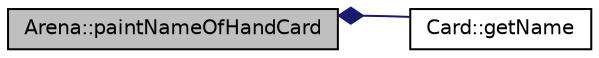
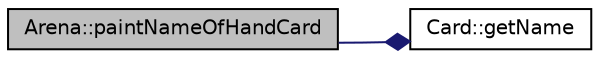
  digraph {
    rankdir=LR
    node [color=black fontname=Helvetica fontsize=10 shape=record]
    n1 [fillcolor=grey75 fontcolor=black height=0.2 label="Arena::paintNameOfHandCard" style=filled width=0.4]
    n2 [height=0.2 label="Card::getName" width=0.4]
-   n2 -> n1 [color=midnightblue fontname=Helvetica fontsize=10 labelfontname=Helvetica labelfontsize=10 style=solid arrowhead=diamond]
+   n1 -> n2 [color=midnightblue fontname=Helvetica fontsize=10 labelfontname=Helvetica labelfontsize=10 style=solid arrowhead=diamond]
  }
